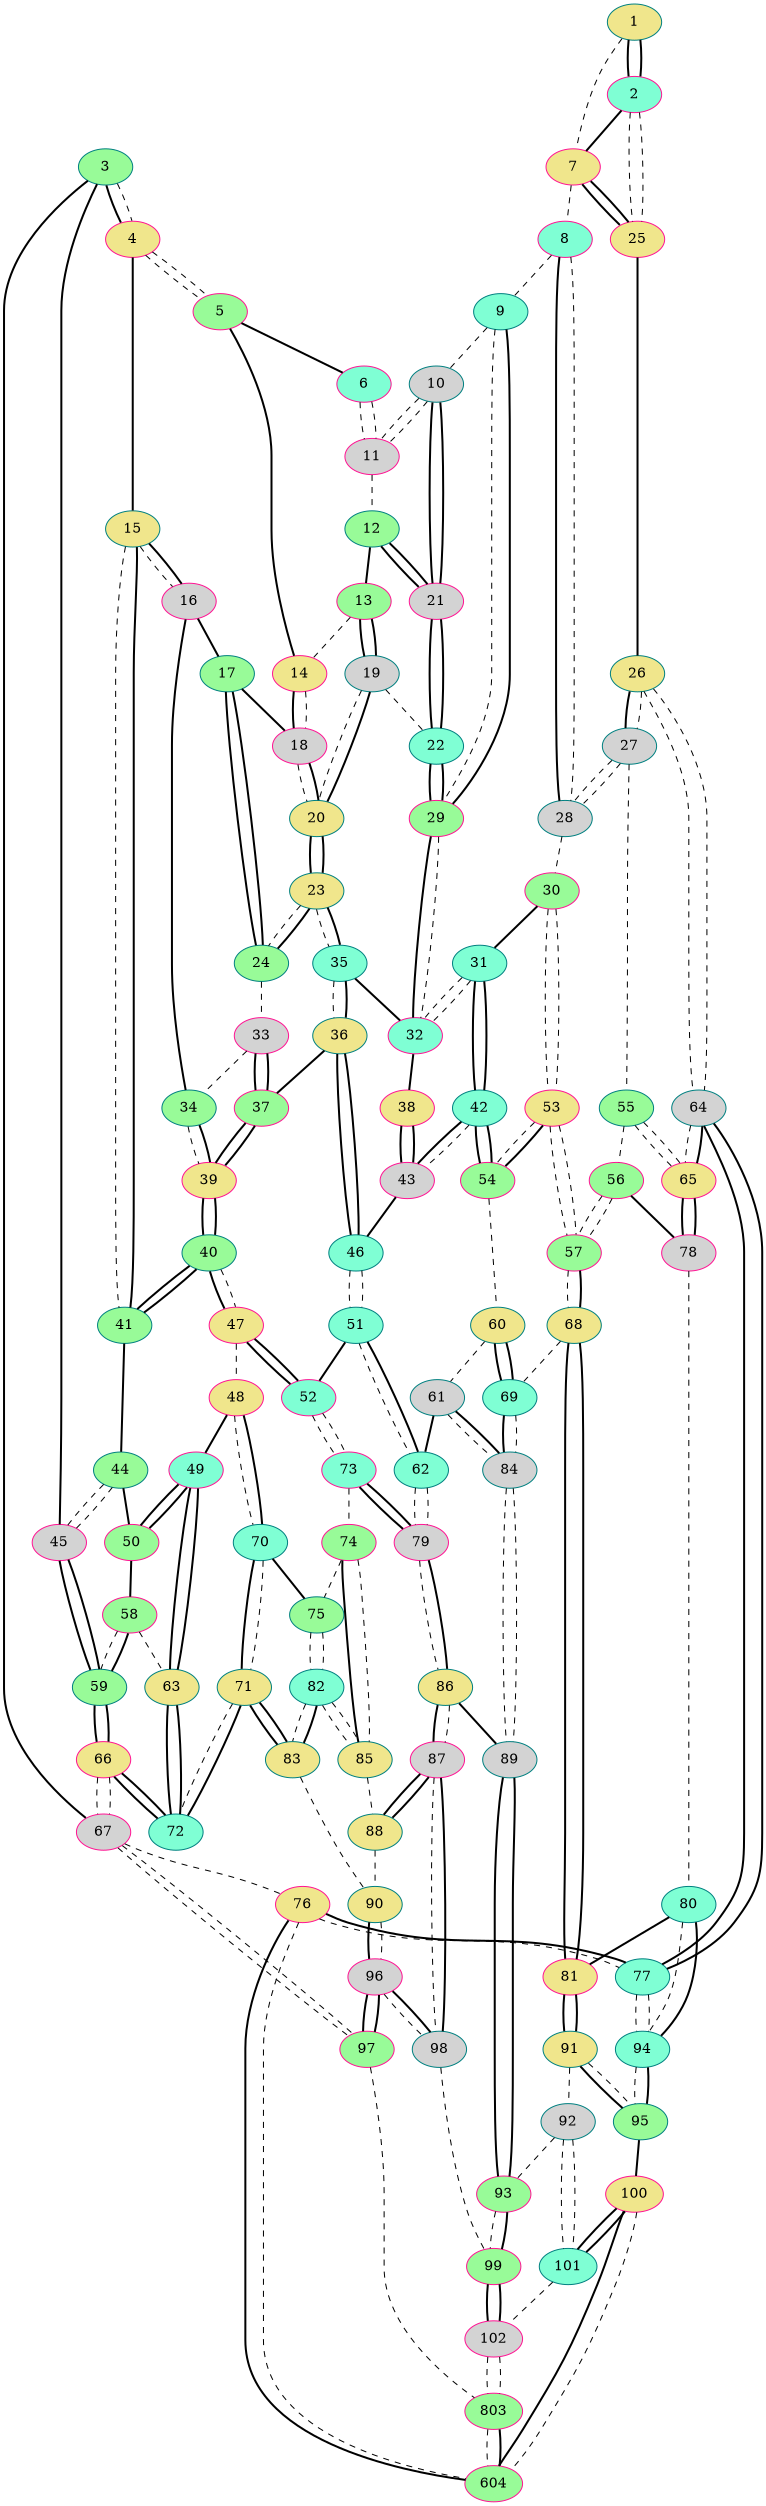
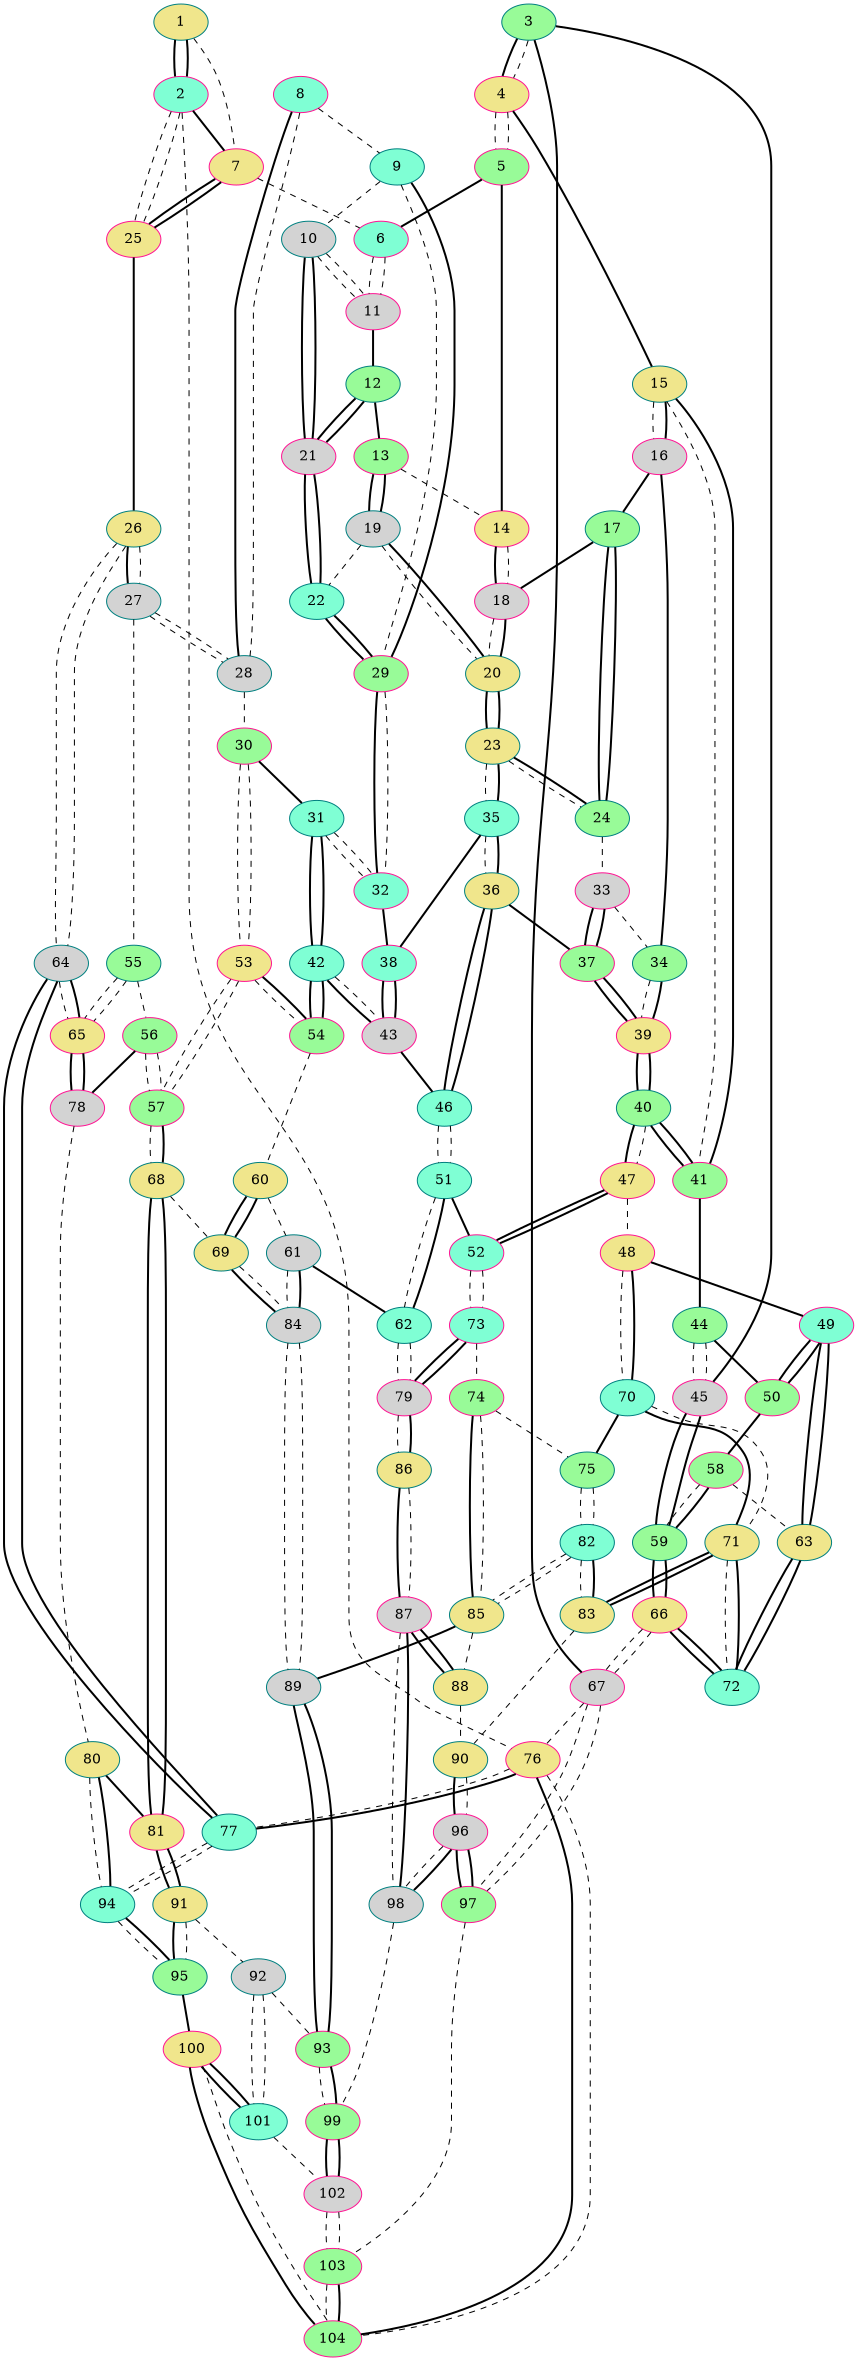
  graph {
    node [color=teal fillcolor=khaki style=filled]
    edge [style=bold]
    1
    2 [color=deeppink fillcolor=aquamarine]
    7 [color=deeppink]
    25 [color=deeppink]
    76 [color=deeppink]
    8 [color=deeppink fillcolor=aquamarine]
    3 [fillcolor=palegreen]
    4 [color=deeppink]
    45 [color=deeppink fillcolor=lightgrey]
    67 [color=deeppink fillcolor=lightgrey]
    26
    77 [fillcolor=aquamarine]
-   104 [color=deeppink fillcolor=palegreen label=604]
+   104 [color=deeppink fillcolor=palegreen]
    5 [color=deeppink fillcolor=palegreen]
    15
    59 [fillcolor=palegreen]
    97 [color=deeppink fillcolor=palegreen]
    6 [color=deeppink fillcolor=aquamarine]
    14 [color=deeppink]
    16 [color=deeppink fillcolor=lightgrey]
-   41 [fillcolor=palegreen]
+   41 [color=deeppink fillcolor=palegreen]
    11 [color=deeppink fillcolor=lightgrey]
    18 [color=deeppink fillcolor=lightgrey]
    12 [fillcolor=palegreen]
    9 [fillcolor=aquamarine]
    28 [fillcolor=lightgrey]
    10 [fillcolor=lightgrey]
    29 [color=deeppink fillcolor=palegreen]
    30 [color=deeppink fillcolor=palegreen]
    21 [color=deeppink fillcolor=lightgrey]
    32 [color=deeppink fillcolor=aquamarine]
    22 [fillcolor=aquamarine]
    13 [color=deeppink fillcolor=palegreen]
    19 [fillcolor=lightgrey]
    20
    17 [fillcolor=palegreen]
    34 [fillcolor=palegreen]
    44 [fillcolor=palegreen]
    24 [fillcolor=palegreen]
    39 [color=deeppink]
    33 [color=deeppink fillcolor=lightgrey]
    23
    35 [fillcolor=aquamarine]
-   38 [color=deeppink]
+   38 [color=deeppink fillcolor=aquamarine]
    36
    37 [color=deeppink fillcolor=palegreen]
    27 [fillcolor=lightgrey]
    64 [fillcolor=lightgrey]
    55 [fillcolor=palegreen]
    65 [color=deeppink]
    56 [color=deeppink fillcolor=palegreen]
    31 [fillcolor=aquamarine]
    53 [color=deeppink]
    42 [fillcolor=aquamarine]
    54 [color=deeppink fillcolor=palegreen]
    57 [color=deeppink fillcolor=palegreen]
    43 [color=deeppink fillcolor=lightgrey]
    40 [fillcolor=palegreen]
    46 [fillcolor=aquamarine]
    51 [fillcolor=aquamarine]
    47 [color=deeppink]
    48 [color=deeppink]
    52 [color=deeppink fillcolor=aquamarine]
    50 [color=deeppink fillcolor=palegreen]
    60
    58 [color=deeppink fillcolor=palegreen]
    66 [color=deeppink]
    62 [fillcolor=aquamarine]
    49 [color=deeppink fillcolor=aquamarine]
    70 [fillcolor=aquamarine]
    73 [color=deeppink fillcolor=aquamarine]
    63
    71
    75 [fillcolor=palegreen]
    72 [fillcolor=aquamarine]
    79 [color=deeppink fillcolor=lightgrey]
    74 [color=deeppink fillcolor=palegreen]
    68
    61 [fillcolor=lightgrey]
-   69 [fillcolor=aquamarine]
+   69
    78 [color=deeppink fillcolor=lightgrey]
-   80 [fillcolor=aquamarine]
+   80
    81 [color=deeppink]
    84 [fillcolor=lightgrey]
    89 [fillcolor=lightgrey]
    86
    94 [fillcolor=aquamarine]
-   103 [color=deeppink fillcolor=palegreen label=803]
+   103 [color=deeppink fillcolor=palegreen]
    91
    83
    82 [fillcolor=aquamarine]
    90
    85
    88
    95 [fillcolor=palegreen]
    87 [color=deeppink fillcolor=lightgrey]
    92 [fillcolor=lightgrey]
    96 [color=deeppink fillcolor=lightgrey]
    93 [color=deeppink fillcolor=palegreen]
    98 [fillcolor=lightgrey]
    99 [color=deeppink fillcolor=palegreen]
    101 [fillcolor=aquamarine]
    100 [color=deeppink]
    102 [color=deeppink fillcolor=lightgrey]
    1 -- 2
    1 -- 2
    1 -- 7 [style=dashed]
    2 -- 7
    2 -- 25 [style=dashed]
    2 -- 25 [style=dashed]
+   2 -- 76 [style=dashed]
    7 -- 25
    7 -- 25
-   7 -- 8 [style=dashed]
+   7 -- 6 [style=dashed]
    25 -- 26
    76 -- 77 [style=dashed]
    76 -- 77
    76 -- 104
    76 -- 104 [style=dashed]
    8 -- 9 [style=dashed]
    8 -- 28
    8 -- 28 [style=dashed]
    3 -- 4
    3 -- 4 [style=dashed]
    3 -- 45
    3 -- 67
    4 -- 5 [style=dashed]
    4 -- 5 [style=dashed]
    4 -- 15
    45 -- 59
    45 -- 59
    67 -- 76 [style=dashed]
    67 -- 97 [style=dashed]
    67 -- 97 [style=dashed]
    26 -- 27
    26 -- 27 [style=dashed]
    26 -- 64 [style=dashed]
    26 -- 64 [style=dashed]
    77 -- 94 [style=dashed]
    77 -- 94 [style=dashed]
    5 -- 6
    5 -- 14
    15 -- 16 [style=dashed]
    15 -- 16
    15 -- 41 [style=dashed]
    15 -- 41
    59 -- 66
    59 -- 66
    97 -- 103 [style=dashed]
    6 -- 11 [style=dashed]
    6 -- 11 [style=dashed]
    14 -- 18
    14 -- 18 [style=dashed]
    16 -- 17
    16 -- 34
    41 -- 44
-   11 -- 12 [style=dashed]
+   11 -- 12
    18 -- 20 [style=dashed]
    18 -- 20
    12 -- 21
    12 -- 21
    12 -- 13
    9 -- 10 [style=dashed]
    9 -- 29 [style=dashed]
    9 -- 29
    28 -- 30 [style=dashed]
    10 -- 11 [style=dashed]
    10 -- 11 [style=dashed]
    10 -- 21
    10 -- 21
    29 -- 32
    29 -- 32 [style=dashed]
    30 -- 31
    30 -- 53 [style=dashed]
    30 -- 53 [style=dashed]
    21 -- 22
    21 -- 22
    32 -- 38
    22 -- 29
    22 -- 29
    13 -- 14 [style=dashed]
    13 -- 19
    13 -- 19
    19 -- 22 [style=dashed]
    19 -- 20 [style=dashed]
    19 -- 20
    20 -- 23
    20 -- 23
    17 -- 18
    17 -- 24
    17 -- 24
    34 -- 39 [style=dashed]
    34 -- 39
    44 -- 45 [style=dashed]
    44 -- 45 [style=dashed]
    44 -- 50
    24 -- 33 [style=dashed]
    39 -- 40
    39 -- 40
    33 -- 34 [style=dashed]
    33 -- 37
    33 -- 37
    23 -- 24 [style=dashed]
    23 -- 24
    23 -- 35 [style=dashed]
    23 -- 35
-   35 -- 32
+   35 -- 38
    35 -- 36 [style=dashed]
    35 -- 36
    38 -- 43
    38 -- 43
    36 -- 37
    36 -- 46
    36 -- 46
    37 -- 39
    37 -- 39
    27 -- 28 [style=dashed]
    27 -- 28 [style=dashed]
    27 -- 55 [style=dashed]
    64 -- 77
    64 -- 77
    64 -- 65 [style=dashed]
    64 -- 65
    55 -- 65 [style=dashed]
    55 -- 65 [style=dashed]
    55 -- 56 [style=dashed]
    65 -- 78
    65 -- 78
    56 -- 57 [style=dashed]
    56 -- 57 [style=dashed]
    56 -- 78
    31 -- 32 [style=dashed]
    31 -- 32 [style=dashed]
    31 -- 42
    31 -- 42
    53 -- 54 [style=dashed]
    53 -- 54
    53 -- 57 [style=dashed]
    53 -- 57 [style=dashed]
    42 -- 54
    42 -- 54
    42 -- 43
    42 -- 43 [style=dashed]
    54 -- 60 [style=dashed]
    57 -- 68 [style=dashed]
    57 -- 68
    43 -- 46
    40 -- 41
    40 -- 41
    40 -- 47
    40 -- 47 [style=dashed]
    46 -- 51 [style=dashed]
    46 -- 51 [style=dashed]
    51 -- 52
    51 -- 62 [style=dashed]
    51 -- 62
    47 -- 48 [style=dashed]
    47 -- 52
    47 -- 52
    48 -- 49
    48 -- 70 [style=dashed]
    48 -- 70
    52 -- 73 [style=dashed]
    52 -- 73 [style=dashed]
    50 -- 58
    60 -- 61 [style=dashed]
    60 -- 69
    60 -- 69
    58 -- 59 [style=dashed]
    58 -- 59
    58 -- 63 [style=dashed]
    66 -- 67 [style=dashed]
    66 -- 67 [style=dashed]
    66 -- 72
    66 -- 72
    62 -- 79 [style=dashed]
    62 -- 79 [style=dashed]
    49 -- 50
    49 -- 50
    49 -- 63
    49 -- 63
    70 -- 71
    70 -- 71 [style=dashed]
    70 -- 75
    73 -- 79
    73 -- 79
    73 -- 74 [style=dashed]
    63 -- 72
    63 -- 72
    71 -- 72 [style=dashed]
    71 -- 72
    71 -- 83
    71 -- 83
    75 -- 82 [style=dashed]
    75 -- 82 [style=dashed]
    79 -- 86 [style=dashed]
    79 -- 86
    74 -- 75 [style=dashed]
    74 -- 85
    74 -- 85 [style=dashed]
    68 -- 69 [style=dashed]
    68 -- 81
    68 -- 81
    61 -- 62
    61 -- 84 [style=dashed]
    61 -- 84
    69 -- 84
    69 -- 84 [style=dashed]
    78 -- 80 [style=dashed]
    80 -- 81
    80 -- 94 [style=dashed]
    80 -- 94
    81 -- 91
    81 -- 91
    84 -- 89 [style=dashed]
    84 -- 89 [style=dashed]
    89 -- 93
    89 -- 93
-   86 -- 89
+   85 -- 89
    86 -- 87
    86 -- 87 [style=dashed]
    94 -- 95 [style=dashed]
    94 -- 95
    103 -- 104 [style=dashed]
    103 -- 104
    91 -- 95
    91 -- 95 [style=dashed]
    91 -- 92 [style=dashed]
    83 -- 90 [style=dashed]
    82 -- 83 [style=dashed]
    82 -- 83
    82 -- 85 [style=dashed]
    82 -- 85 [style=dashed]
    90 -- 96
    90 -- 96 [style=dashed]
    85 -- 88 [style=dashed]
    88 -- 90 [style=dashed]
    95 -- 100
    87 -- 88
    87 -- 88
    87 -- 98 [style=dashed]
    87 -- 98
    92 -- 93 [style=dashed]
    92 -- 101 [style=dashed]
    92 -- 101 [style=dashed]
    96 -- 97
    96 -- 97
    96 -- 98 [style=dashed]
    96 -- 98
    93 -- 99 [style=dashed]
    93 -- 99
    98 -- 99 [style=dashed]
    99 -- 102
    99 -- 102
    101 -- 102 [style=dashed]
    100 -- 104
    100 -- 104 [style=dashed]
    100 -- 101
    100 -- 101
    102 -- 103 [style=dashed]
    102 -- 103 [style=dashed]
  }
